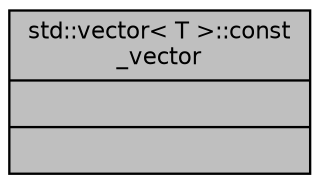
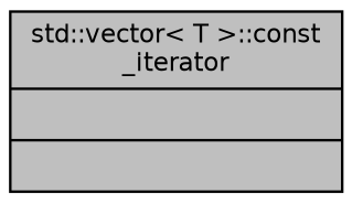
  digraph {
-   n1 [color=black fillcolor=grey75 fontcolor=black fontname=Helvetica fontsize=10 height=0.2 label="{std::vector\< T \>::const\l_vector\n||}" shape=record style=filled width=0.4]
+   n1 [color=black fillcolor=grey75 fontcolor=black fontname=Helvetica fontsize=10 height=0.2 label="{std::vector\< T \>::const\l_iterator\n||}" shape=record style=filled width=0.4]
  }
